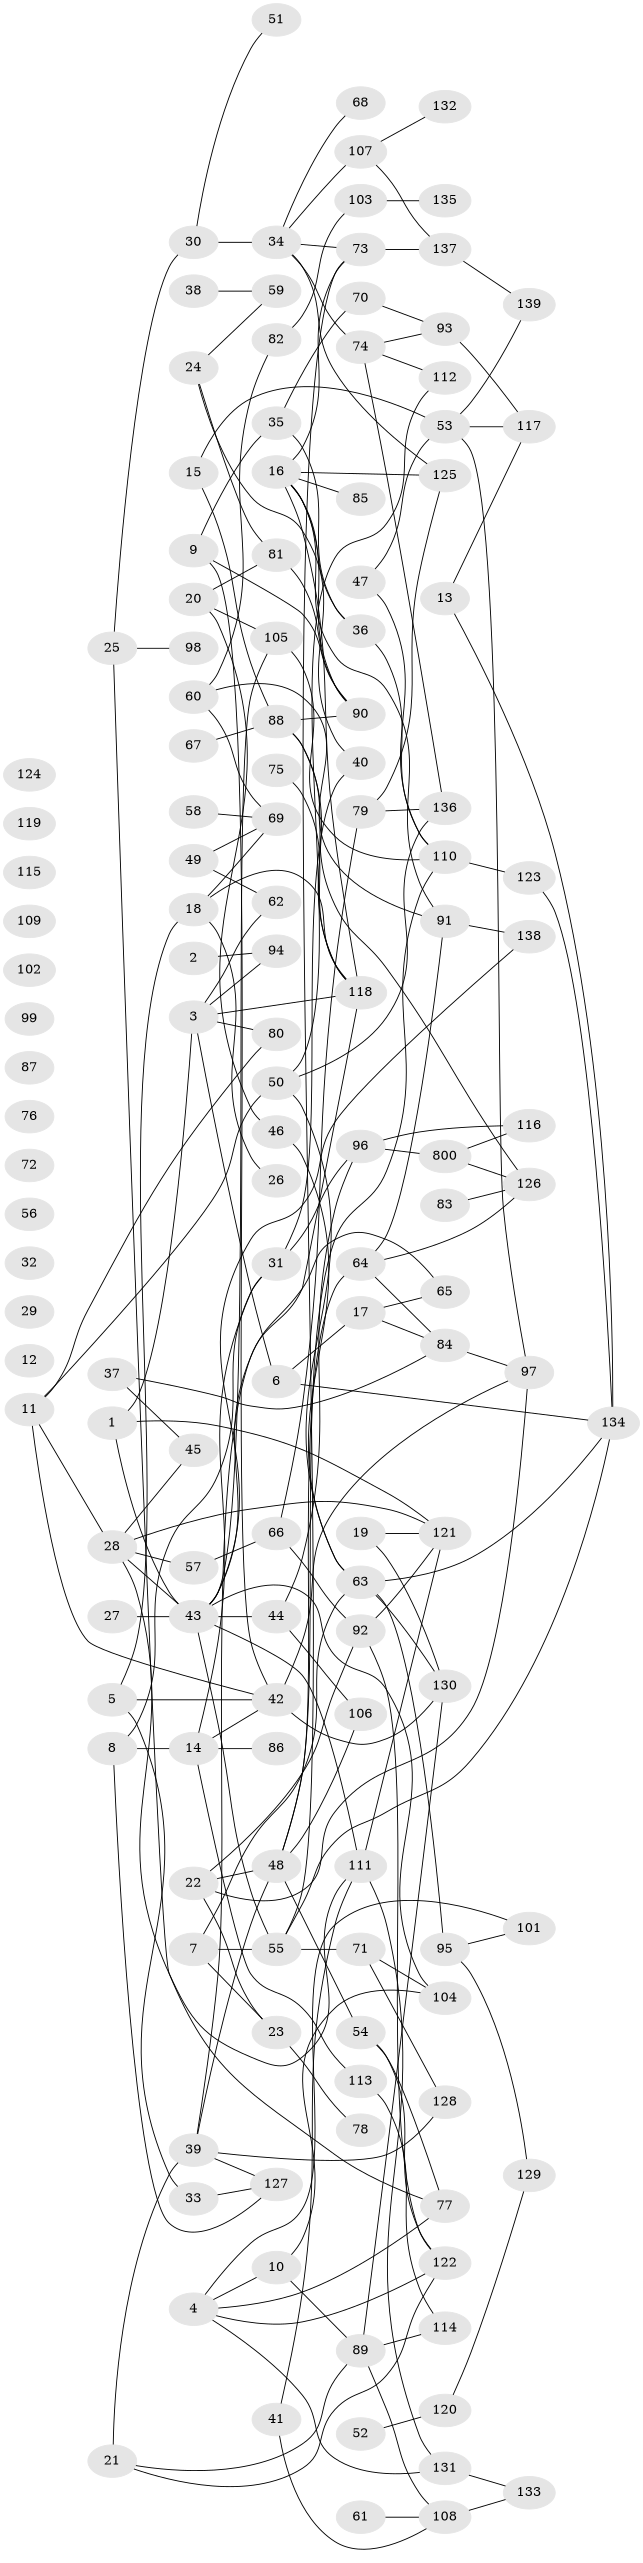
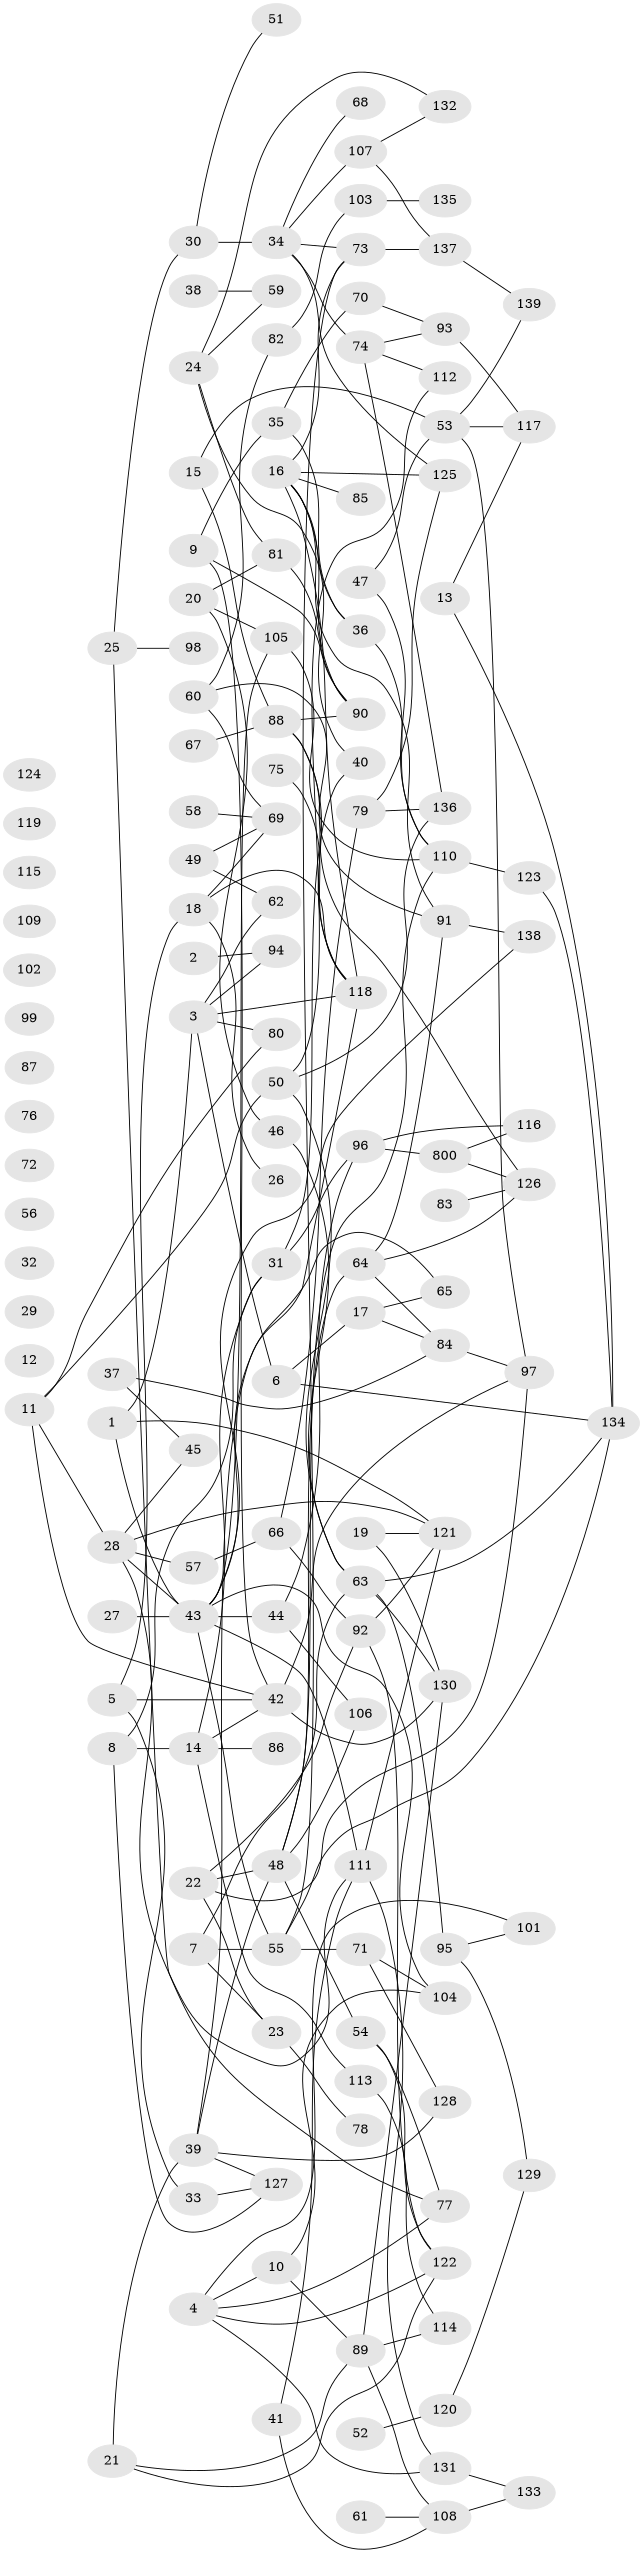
  graph {
    rankdir=LR
    node [color=gray90 style=filled]
    1
    3
    43
    121
    94
    6
    62
    80
    118
    55
    104
    65
    105
    111
    44
    138
    2
    17
    134
    4
    10
    77
    101
    122
    131
    89
    133
    5
    18
    33
    42
    26
    69
    127
    130
    97
    84
    7
    23
    63
    78
    73
    71
    95
    8
    14
    31
    86
    113
    40
    96
    9
    35
    90
    36
    70
    108
    114
    11
    28
    50
    45
    57
    112
    136
    12
    13
    117
    15
    53
    88
    139
    126
    16
    85
    91
    125
    110
    137
    19
    20
    46
    81
    21
    39
    48
    128
    22
    92
    106
    54
    64
    24
    59
    132
    25
    30
    98
    34
    51
    27
    66
    29
    68
    74
    107
    n107 [label=800]
    116
    32
    93
    123
    37
    38
    41
    47
    49
    52
    120
    129
    56
    79
    58
    60
    82
    103
    61
    67
    72
    75
    76
    135
    83
    87
    99
    102
    109
    115
    119
    124
    1 -- 3
    1 -- 43
    1 -- 121
    3 -- 94
    3 -- 6
    3 -- 62
    3 -- 80
    3 -- 118
    43 -- 55
    43 -- 104
    43 -- 65
    43 -- 105
    43 -- 111
    43 -- 44
    43 -- 138
    6 -- 17
    6 -- 134
    55 -- 134
    55 -- 73
    55 -- 71
    105 -- 110
    111 -- 121
    111 -- 131
    44 -- 96
    44 -- 106
    2 -- 94
    17 -- 65
    17 -- 84
    4 -- 10
    4 -- 77
    4 -- 101
    4 -- 122
    4 -- 131
    10 -- 104
    10 -- 89
    131 -- 133
    89 -- 130
    89 -- 108
    89 -- 114
    5 -- 18
    5 -- 33
    5 -- 42
    18 -- 118
    18 -- 26
    18 -- 69
    33 -- 127
    42 -- 130
    42 -- 97
    84 -- 97
    7 -- 55
    7 -- 23
    7 -- 63
    23 -- 78
    63 -- 134
    63 -- 130
    63 -- 95
    73 -- 137
    71 -- 104
    71 -- 128
    95 -- 101
    95 -- 129
    8 -- 127
    8 -- 14
    8 -- 31
    14 -- 42
    14 -- 31
    14 -- 86
    14 -- 113
    31 -- 40
    31 -- 96
    113 -- 114
    96 -- n107
    96 -- 116
    9 -- 42
    9 -- 35
    9 -- 90
    35 -- 36
    35 -- 70
    36 -- 110
    70 -- 93
    108 -- 133
    11 -- 80
    11 -- 42
    11 -- 28
    11 -- 50
    28 -- 43
    28 -- 121
    28 -- 111
    28 -- 45
    28 -- 57
    50 -- 63
    50 -- 112
    50 -- 136
    57 -- 66
    13 -- 134
    13 -- 117
    15 -- 53
    15 -- 88
    53 -- 97
    53 -- 117
    53 -- 139
    88 -- 118
    88 -- 90
    88 -- 126
    16 -- 118
    16 -- 73
    16 -- 90
    16 -- 36
    16 -- 85
    16 -- 91
    16 -- 125
    91 -- 138
    110 -- 123
    137 -- 139
    19 -- 121
    19 -- 130
    20 -- 105
    20 -- 46
    20 -- 81
    46 -- 63
    81 -- 90
    21 -- 122
    21 -- 89
    21 -- 39
    39 -- 118
    39 -- 127
    39 -- 48
    39 -- 128
    48 -- 110
    48 -- 106
    48 -- 54
    48 -- 64
    22 -- 97
    22 -- 23
    22 -- 48
    22 -- 92
    92 -- 121
    92 -- 122
    54 -- 77
    54 -- 122
    64 -- 84
    64 -- 126
    64 -- 91
    24 -- 40
    24 -- 81
    24 -- 59
+   24 -- 132
    25 -- 77
    25 -- 30
    25 -- 98
    30 -- 34
    30 -- 51
    34 -- 73
    34 -- 125
    34 -- 68
    34 -- 74
    34 -- 107
    27 -- 43
    66 -- 92
    66 -- 79
    74 -- 112
    74 -- 136
    74 -- 93
    107 -- 137
    107 -- 132
    n107 -- 126
    n107 -- 116
    93 -- 117
    123 -- 134
    37 -- 84
    37 -- 45
    38 -- 59
    41 -- 111
    41 -- 108
    47 -- 53
    47 -- 110
    49 -- 62
    49 -- 69
    52 -- 120
    120 -- 129
    79 -- 136
    79 -- 125
    58 -- 69
    60 -- 69
    60 -- 91
    60 -- 82
    82 -- 103
    103 -- 135
    61 -- 108
    67 -- 88
    75 -- 118
    83 -- 126
  }
